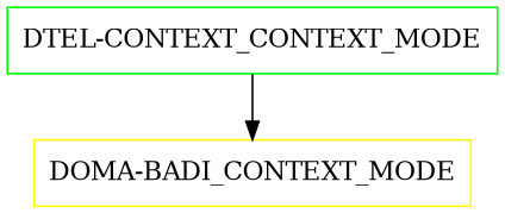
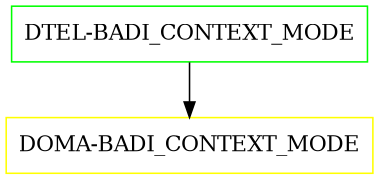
  digraph {
    node [shape=box]
-   "DTEL-BADI_CONTEXT_MODE" [color=green label="DTEL-CONTEXT_CONTEXT_MODE"]
+   "DTEL-BADI_CONTEXT_MODE" [color=green]
    "DOMA-BADI_CONTEXT_MODE" [color=yellow]
    "DTEL-BADI_CONTEXT_MODE" -> "DOMA-BADI_CONTEXT_MODE"
  }
